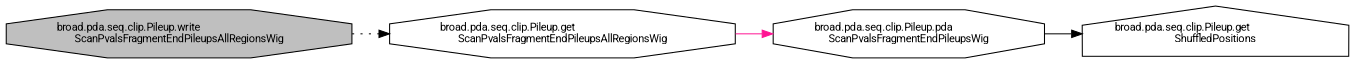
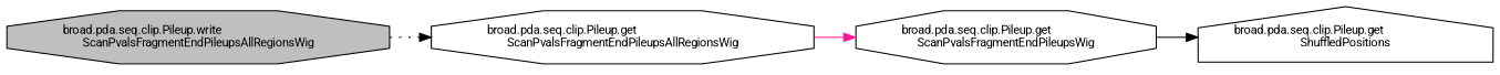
  digraph {
    rankdir=LR
    fontname=Roboto
    node [color=black fillcolor=white fontname=Roboto fontsize=10 shape=octagon style=filled]
    edge [color=black fontname=Roboto fontsize=10 labelfontname=Helvetica labelfontsize=10 style=solid]
    n1 [fillcolor=grey75 fontcolor=black height=0.2 label="broad.pda.seq.clip.Pileup.write\lScanPvalsFragmentEndPileupsAllRegionsWig" width=0.4]
    n2 [height=0.2 label="broad.pda.seq.clip.Pileup.get\lScanPvalsFragmentEndPileupsAllRegionsWig" width=0.4]
-   n3 [height=0.2 label="broad.pda.seq.clip.Pileup.pda\lScanPvalsFragmentEndPileupsWig" width=0.4]
+   n3 [height=0.2 label="broad.pda.seq.clip.Pileup.get\lScanPvalsFragmentEndPileupsWig" width=0.4]
    n4 [height=0.2 label="broad.pda.seq.clip.Pileup.get\lShuffledPositions" shape=house width=0.4]
    n1 -> n2 [style=dotted]
    n2 -> n3 [color=deeppink]
    n3 -> n4
  }
